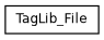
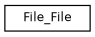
  digraph {
    rankdir=LR
-   n1 [color=black fillcolor=white fontname=Helvetica fontsize=10 height=0.2 label=TagLib_File shape=record style=filled width=0.4]
+   n1 [color=black fillcolor=white fontname=Helvetica fontsize=10 height=0.2 label=File_File shape=record style=filled width=0.4]
  }
